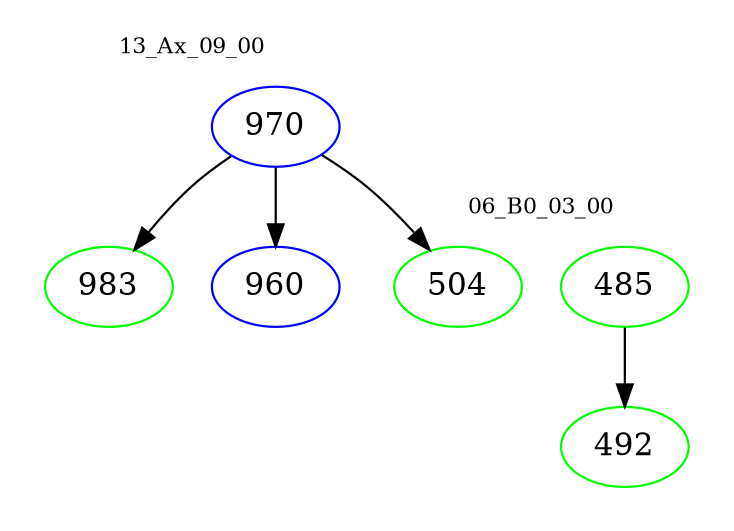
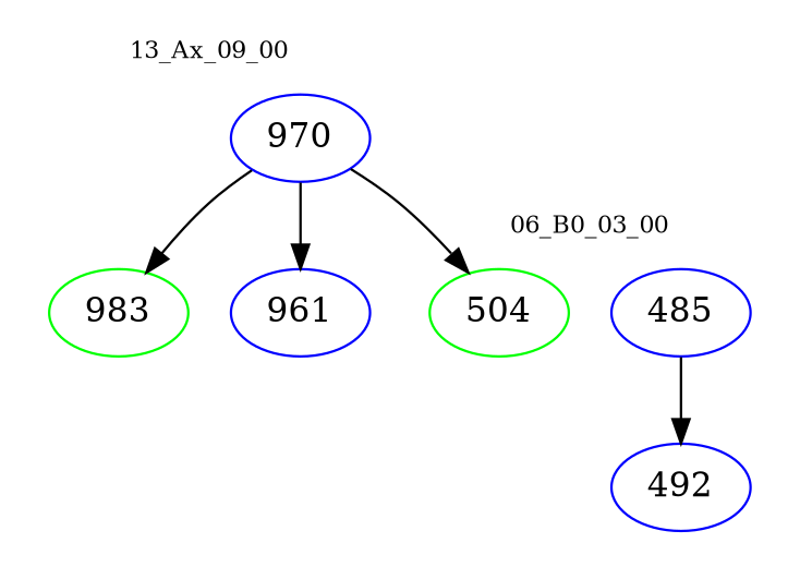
  digraph {
    node [color=blue]
    edge [color=black]
    n1 [label=970]
    n2 [color=green label=983]
-   n3 [label=960]
-   n4 [color=green label=485]
-   n5 [color=green label=492]
+   n3 [label=961]
+   n4 [label=485]
+   n5 [label=492]
    n6 [color=green label=504]
    subgraph cluster_1 {
      color=white
      fontsize=10
      label="13_Ax_09_00"
      n1
      n2
      n3
    }
    subgraph cluster_2 {
      color=white
      fontsize=10
      label="06_B0_03_00"
      n4
      n5
      n6
    }
    n1 -> n2
    n1 -> n3
    n1 -> n6
    n4 -> n5
  }
